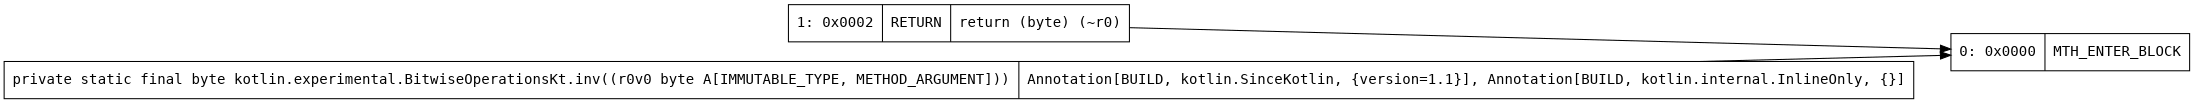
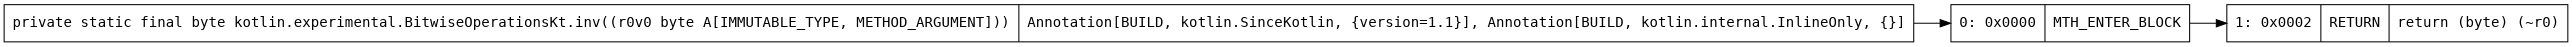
  digraph {
    rankdir=LR
    fontname="DejaVu Sans Mono"
    node [shape=record fontname="DejaVu Sans Mono"]
    edge [fontname="DejaVu Sans Mono"]
    n1 [label="{0\:\ 0x0000|MTH_ENTER_BLOCK\l}"]
    n2 [label="{1\:\ 0x0002|RETURN\l|return (byte) (~r0)\l}"]
    n3 [label="{private static final byte kotlin.experimental.BitwiseOperationsKt.inv((r0v0 byte A[IMMUTABLE_TYPE, METHOD_ARGUMENT]))  | Annotation[BUILD, kotlin.SinceKotlin, \{version=1.1\}], Annotation[BUILD, kotlin.internal.InlineOnly, \{\}]\l}"]
-   n2 -> n1
+   n1 -> n2
    n3 -> n1
  }
